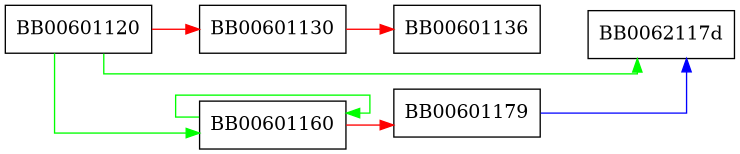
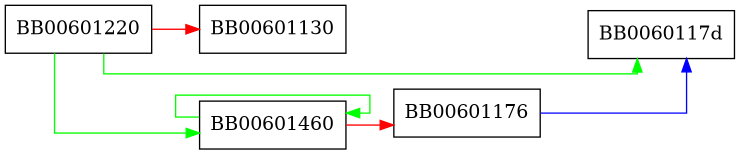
  digraph {
    rankdir=LR
    splines=ortho
    node [shape=box]
    edge [color=green]
-   BB00601120
-   BB0060117d [label=BB0062117d]
+   BB00601120 [label=BB00601220]
+   BB0060117d
    BB00601130
-   BB00601160
-   BB00601136
-   BB00601176 [label=BB00601179]
+   BB00601160 [label=BB00601460]
+   BB00601176
    BB00601120 -> BB0060117d
    BB00601120 -> BB00601130 [color=red]
    BB00601120 -> BB00601160
-   BB00601130 -> BB00601136 [color=red]
    BB00601160 -> BB00601160
    BB00601160 -> BB00601176 [color=red]
    BB00601176 -> BB0060117d [color=blue]
  }
